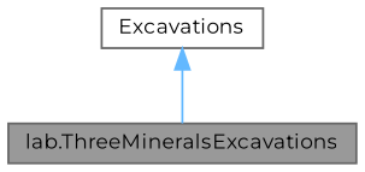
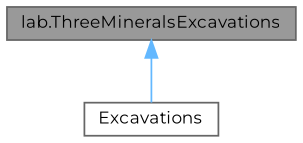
  digraph {
    fontname=Montserrat
    node [color=gray40 fontname=Montserrat fontsize=10 shape=box style=filled]
    n1 [fillcolor=grey60 fontcolor=black height=0.2 label="lab.ThreeMineralsExcavations" width=0.4]
    n2 [fillcolor=white height=0.2 label=Excavations width=0.4]
-   n2 -> n1 [color=steelblue1 dir=back fontname=Montserrat fontsize=10 labelfontname=Helvetica labelfontsize=10 style=solid]
+   n1 -> n2 [color=steelblue1 dir=back fontname=Montserrat fontsize=10 labelfontname=Helvetica labelfontsize=10 style=solid]
  }
